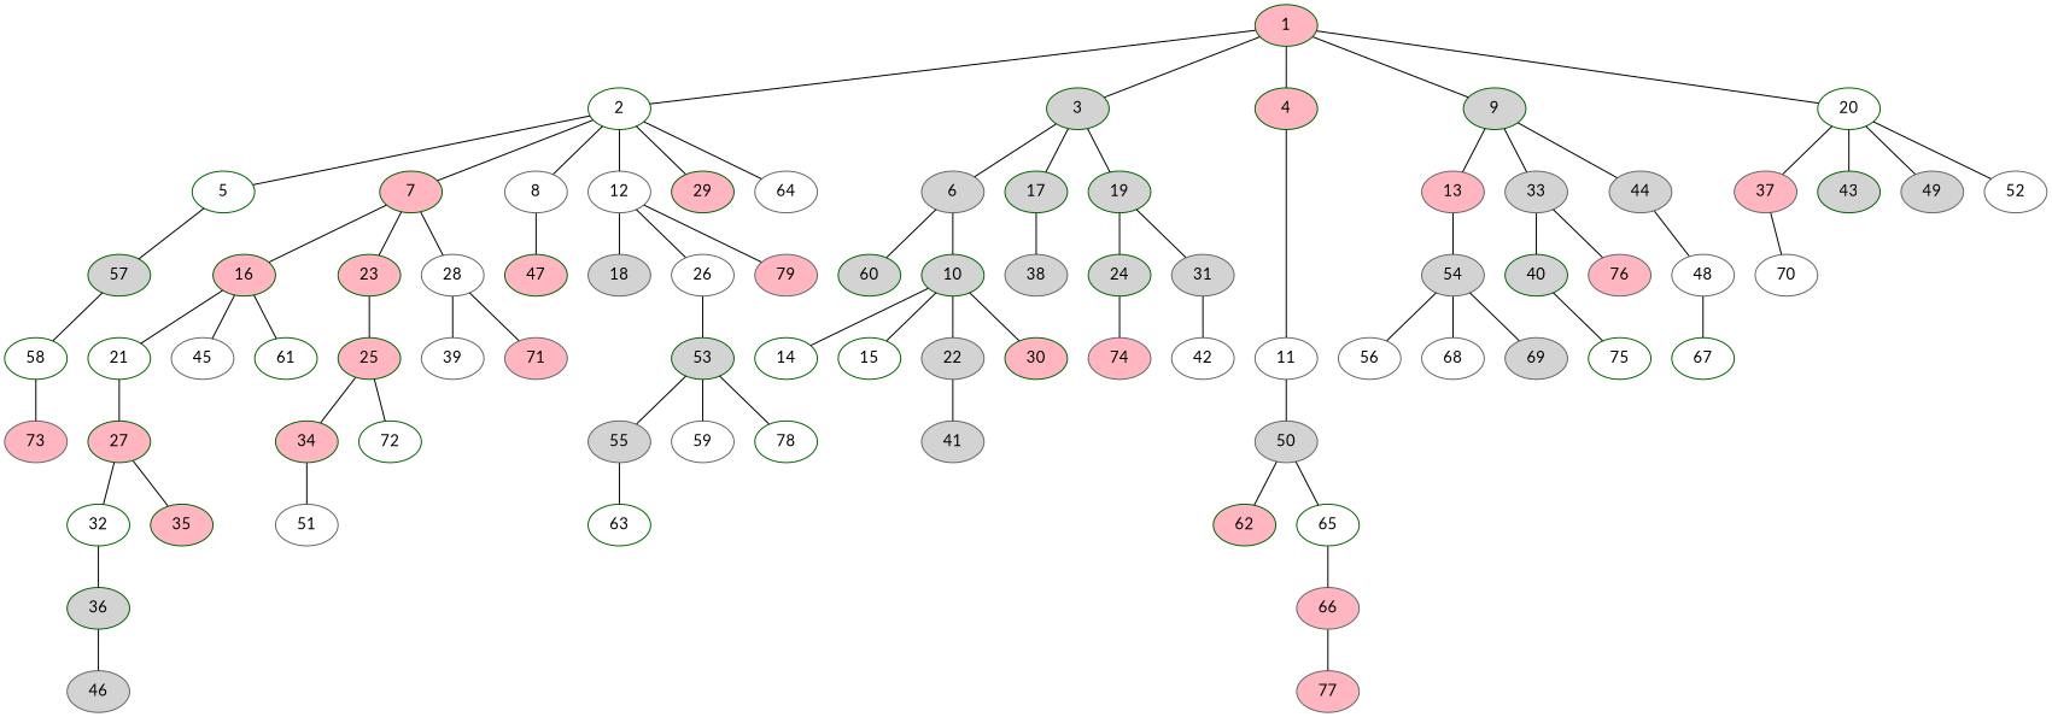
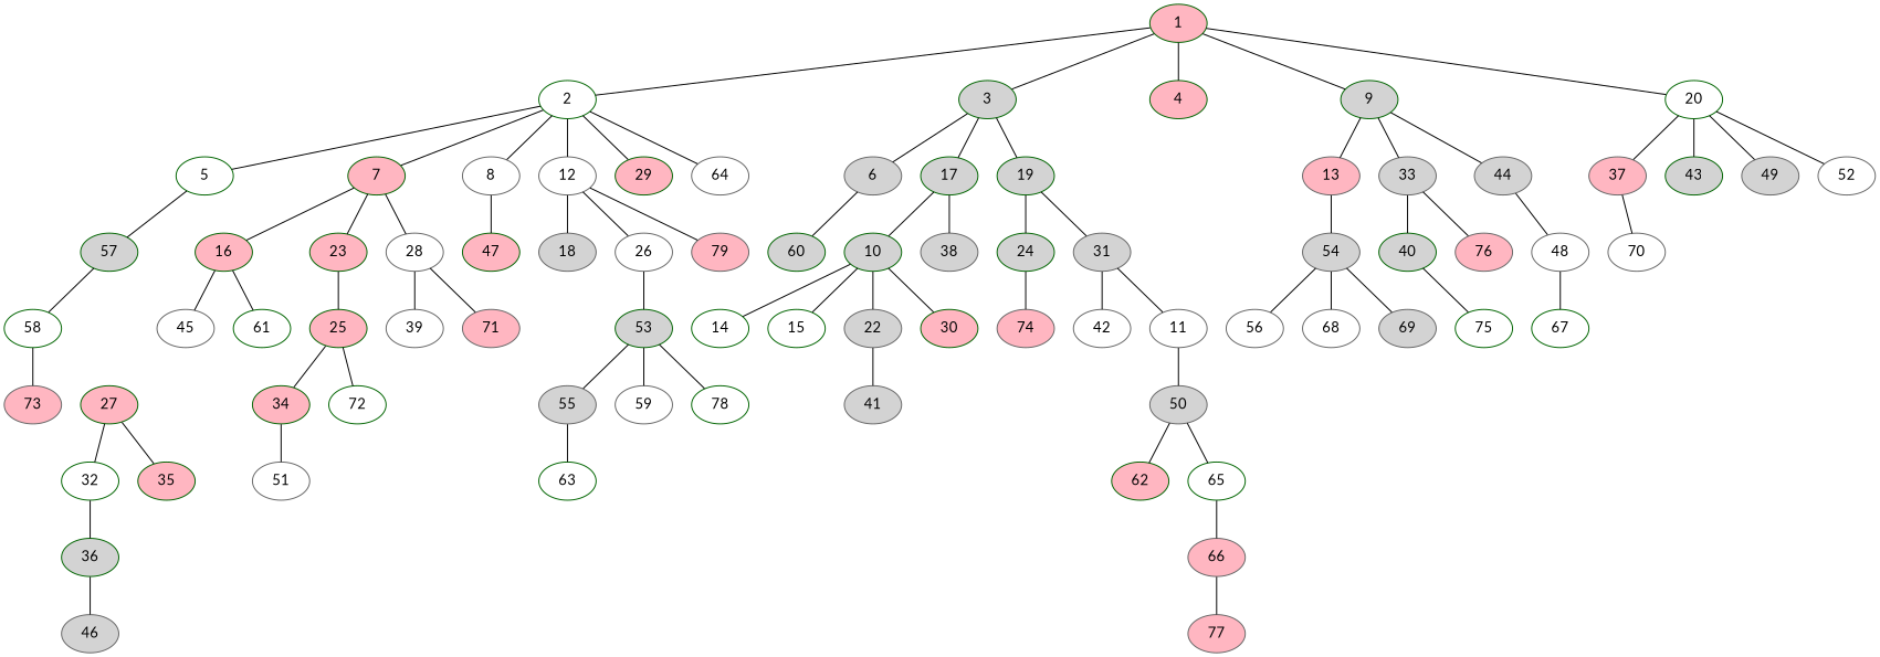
  graph {
    fontname=Lato
    node [color=darkgreen fillcolor=white fontname=Lato style=filled]
    edge [fontname=Lato]
    1 [fillcolor=lightpink]
    2
    3 [fillcolor=lightgrey]
    4 [fillcolor=lightpink]
    9 [fillcolor=lightgrey]
    20
    5
    7 [fillcolor=lightpink]
    8 [color=gray40]
    12 [color=gray40]
    29 [fillcolor=lightpink]
    64 [color=gray40]
    6 [color=gray40 fillcolor=lightgrey]
    17 [fillcolor=lightgrey]
    19 [fillcolor=lightgrey]
    11 [color=gray40]
    13 [color=gray40 fillcolor=lightpink]
    33 [color=gray40 fillcolor=lightgrey]
    44 [color=gray40 fillcolor=lightgrey]
    37 [color=gray40 fillcolor=lightpink]
    43 [fillcolor=lightgrey]
    49 [color=gray40 fillcolor=lightgrey]
    52 [color=gray40]
    57 [fillcolor=lightgrey]
    16 [fillcolor=lightpink]
    23 [fillcolor=lightpink]
    28 [color=gray40]
    47 [fillcolor=lightpink]
    18 [color=gray40 fillcolor=lightgrey]
    26 [color=gray40]
    79 [color=gray40 fillcolor=lightpink]
    10 [fillcolor=lightgrey]
    60 [fillcolor=lightgrey]
    38 [color=gray40 fillcolor=lightgrey]
    24 [fillcolor=lightgrey]
    31 [color=gray40 fillcolor=lightgrey]
    50 [color=gray40 fillcolor=lightgrey]
    58
    14
    15
    22 [color=gray40 fillcolor=lightgrey]
    30 [fillcolor=lightpink]
-   21
    45 [color=gray40]
    61
    25 [fillcolor=lightpink]
    39 [color=gray40]
    71 [color=gray40 fillcolor=lightpink]
    54 [color=gray40 fillcolor=lightgrey]
    40 [fillcolor=lightgrey]
    76 [color=gray40 fillcolor=lightpink]
    48 [color=gray40]
    41 [color=gray40 fillcolor=lightgrey]
    62 [fillcolor=lightpink]
    65
    53 [fillcolor=lightgrey]
    56 [color=gray40]
    68 [color=gray40]
    69 [color=gray40 fillcolor=lightgrey]
    27 [fillcolor=lightpink]
    74 [color=gray40 fillcolor=lightpink]
    42 [color=gray40]
    70 [color=gray40]
    32
    35 [fillcolor=lightpink]
    34 [fillcolor=lightpink]
    72
    51 [color=gray40]
    55 [color=gray40 fillcolor=lightgrey]
    59 [color=gray40]
    78
    36 [fillcolor=lightgrey]
    46 [color=gray40 fillcolor=lightgrey]
    75
    67
    66 [color=gray40 fillcolor=lightpink]
    63
    73 [color=gray40 fillcolor=lightpink]
    77 [color=gray40 fillcolor=lightpink]
    1 -- 2
    1 -- 3
    1 -- 4
    1 -- 9
    1 -- 20
    2 -- 5
    2 -- 7
    2 -- 8
    2 -- 12
    2 -- 29
    2 -- 64
    3 -- 6
    3 -- 17
    3 -- 19
-   4 -- 11
+   31 -- 11
    9 -- 13
    9 -- 33
    9 -- 44
    20 -- 37
    20 -- 43
    20 -- 49
    20 -- 52
    5 -- 57
    7 -- 16
    7 -- 23
    7 -- 28
    8 -- 47
    12 -- 18
    12 -- 26
    12 -- 79
-   6 -- 10
+   17 -- 10
    6 -- 60
    17 -- 38
    19 -- 24
    19 -- 31
    11 -- 50
    13 -- 54
    33 -- 40
    33 -- 76
    44 -- 48
    37 -- 70
    57 -- 58
-   16 -- 21
    16 -- 45
    16 -- 61
    23 -- 25
    28 -- 39
    28 -- 71
    26 -- 53
    10 -- 14
    10 -- 15
    10 -- 22
    10 -- 30
    24 -- 74
    31 -- 42
    50 -- 62
    50 -- 65
    58 -- 73
    22 -- 41
-   21 -- 27
    25 -- 34
    25 -- 72
    54 -- 56
    54 -- 68
    54 -- 69
    40 -- 75
    48 -- 67
    65 -- 66
    53 -- 55
    53 -- 59
    53 -- 78
    27 -- 32
    27 -- 35
    32 -- 36
    34 -- 51
    55 -- 63
    36 -- 46
    66 -- 77
  }
